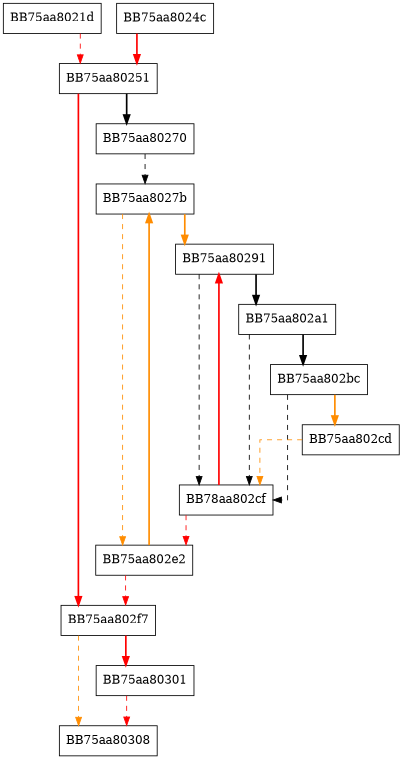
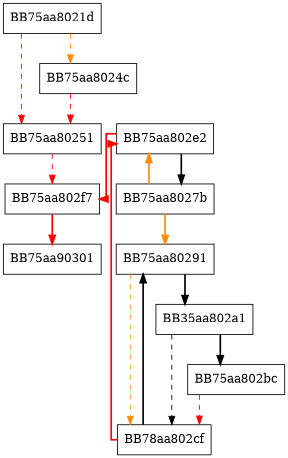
  digraph {
    splines=ortho
    node [shape=box]
    edge [color=red style=bold]
    BB75aa8021d
    BB75aa80251
    BB75aa8024c
    BB75aa802f7
-   BB75aa80270
-   BB75aa80308
-   BB75aa80301
+   BB75aa80301 [label=BB75aa90301]
    BB75aa8027b
    BB75aa802e2
    BB75aa80291
    n11 [label=BB78aa802cf]
-   BB75aa802a1
+   BB75aa802a1 [label=BB35aa802a1]
    BB75aa802bc
-   BB75aa802cd
    BB75aa8021d -> BB75aa80251 [style=dashed]
-   BB75aa80251 -> BB75aa802f7
-   BB75aa80251 -> BB75aa80270 [color=black]
-   BB75aa8024c -> BB75aa80251
-   BB75aa802f7 -> BB75aa80308 [color=darkorange style=dashed]
+   BB75aa8021d -> BB75aa8024c [color=darkorange style=dashed]
+   BB75aa80251 -> BB75aa802f7 [style=dashed]
+   BB75aa8024c -> BB75aa80251 [style=dashed]
    BB75aa802f7 -> BB75aa80301
-   BB75aa80270 -> BB75aa8027b [color=black style=dashed]
-   BB75aa80301 -> BB75aa80308 [style=dashed]
-   BB75aa8027b -> BB75aa802e2 [color=darkorange style=dashed]
+   BB75aa8027b -> BB75aa802e2 [color=darkorange]
    BB75aa8027b -> BB75aa80291 [color=darkorange]
-   BB75aa802e2 -> BB75aa802f7 [style=dashed]
-   BB75aa802e2 -> BB75aa8027b [color=darkorange]
-   BB75aa80291 -> n11 [color=black style=dashed]
+   BB75aa802e2 -> BB75aa802f7
+   BB75aa802e2 -> BB75aa8027b [color=black]
+   BB75aa80291 -> n11 [color=darkorange style=dashed]
    BB75aa80291 -> BB75aa802a1 [color=black]
-   n11 -> BB75aa802e2 [style=dashed]
-   n11 -> BB75aa80291
+   n11 -> BB75aa802e2
+   n11 -> BB75aa80291 [color=black]
    BB75aa802a1 -> n11 [color=black style=dashed]
    BB75aa802a1 -> BB75aa802bc [color=black]
-   BB75aa802bc -> n11 [color=black style=dashed]
-   BB75aa802bc -> BB75aa802cd [color=darkorange]
-   BB75aa802cd -> n11 [color=darkorange style=dashed]
+   BB75aa802bc -> n11 [style=dashed]
  }
